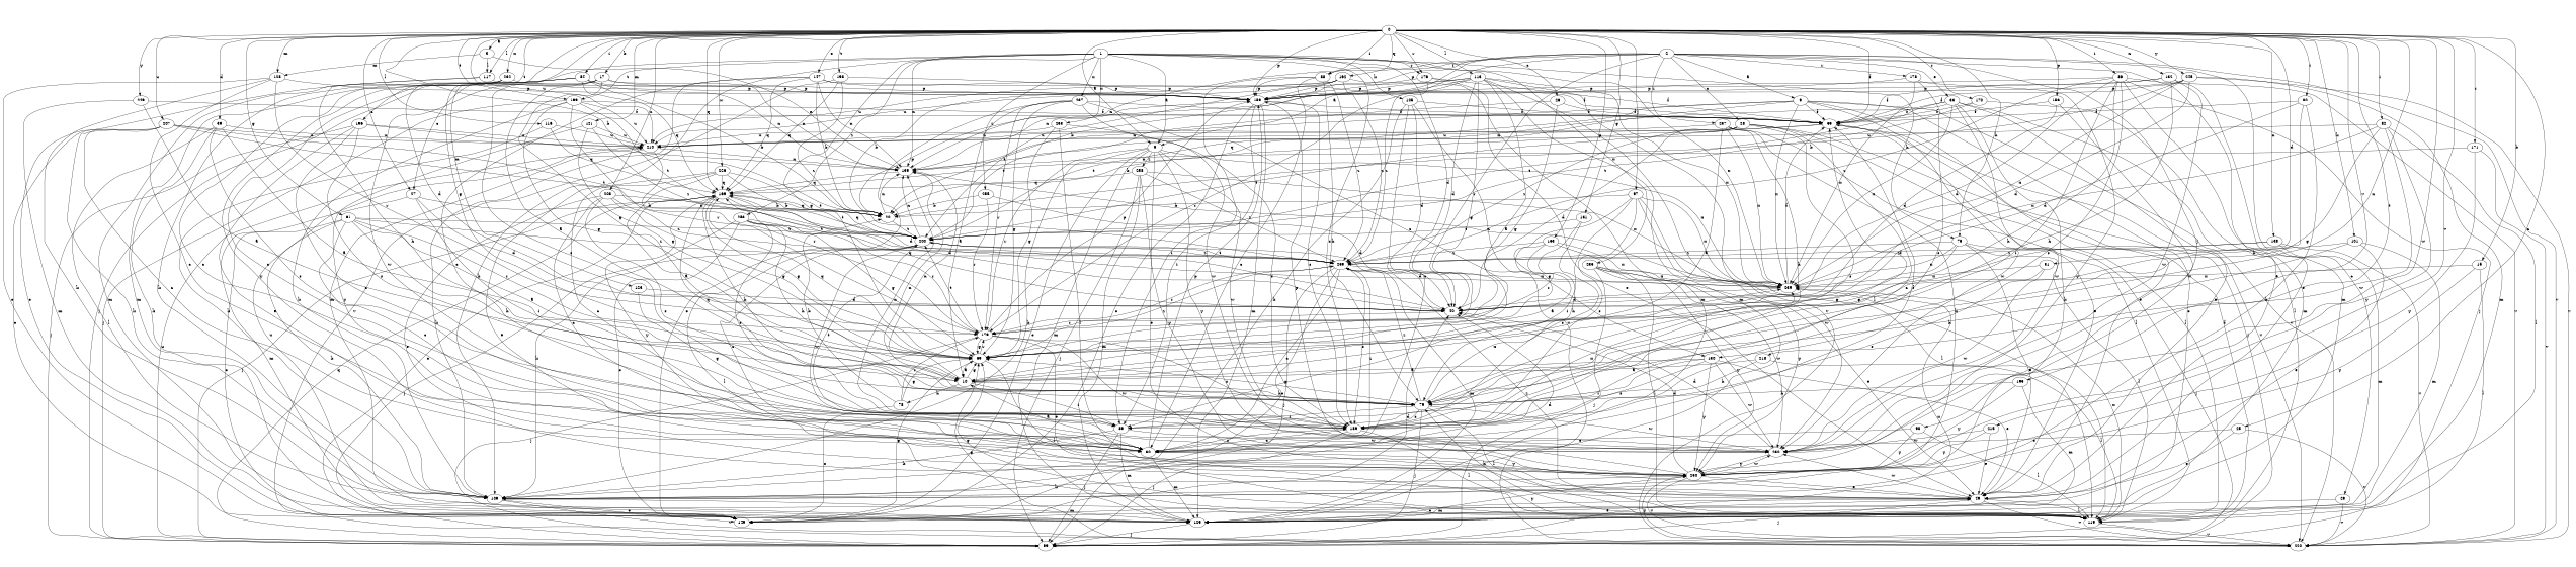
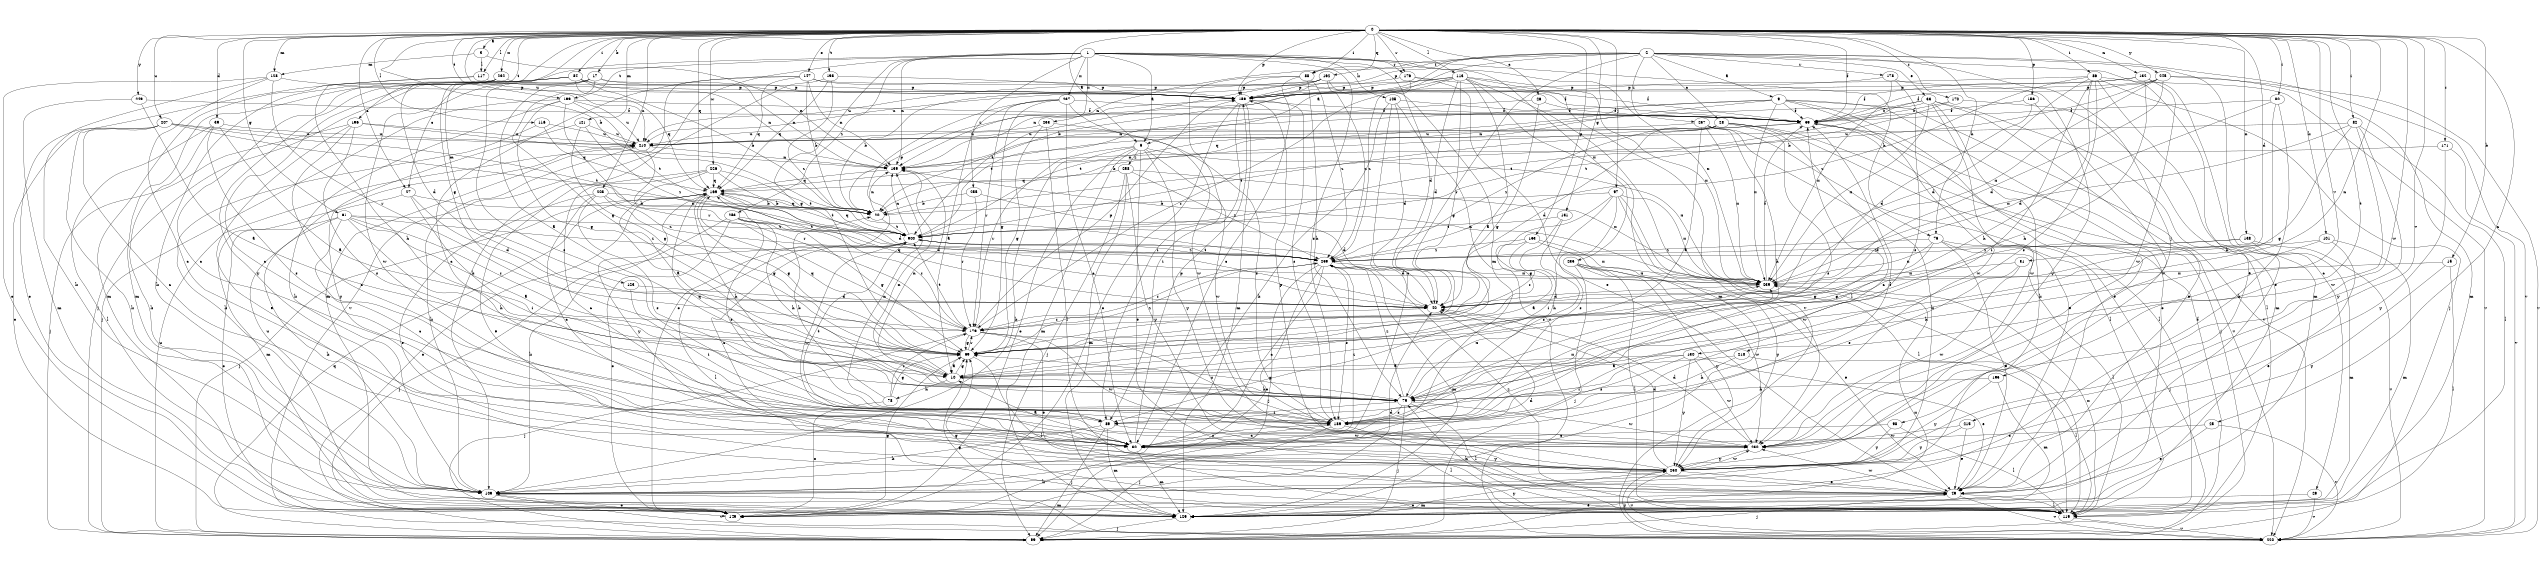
  strict digraph {
    0
    3
    6
    15
    17
    20
    25
    26
    27
    31
    39
    59
    61
    69
    76
    80
    82
    84
    86
    88
    97
    101
    113
    116
    117
    121
    123
    128
    130
    131
    132
    138
    147
    153
    156
    159
    162
    169
    170
    171
    176
    195
    196
    198
    199
    207
    208
    210
    215
    218
    226
    230
    232
    245
    249
    139
    109
    239
    49
    179
    129
    149
    250
    258
    119
    189
    10
    99
-   200
+   200 [label=900]
    220
    30
    40
    89
    79
    259
    1
    105
    233
    235
    237
    253
    255
    2
    9
    28
    29
    n87 [label=33]
    98
    178
    257
    78
    0 -> 3 [label=a]
    0 -> 6 [label=a]
    0 -> 15 [label=b]
    0 -> 17 [label=b]
    0 -> 20 [label=b]
    0 -> 25 [label=c]
    0 -> 26 [label=c]
    0 -> 27 [label=c]
    0 -> 31 [label=d]
    0 -> 39 [label=d]
    0 -> 59 [label=f]
    0 -> 61 [label=g]
    0 -> 69 [label=g]
    0 -> 76 [label=h]
    0 -> 80 [label=i]
    0 -> 82 [label=i]
    0 -> 84 [label=i]
    0 -> 86 [label=i]
    0 -> 88 [label=i]
    0 -> 97 [label=j]
    0 -> 101 [label=k]
    0 -> 113 [label=l]
    0 -> 116 [label=l]
    0 -> 117 [label=l]
    0 -> 121 [label=m]
    0 -> 123 [label=m]
    0 -> 128 [label=m]
    0 -> 130 [label=n]
    0 -> 131 [label=g]
    0 -> 132 [label=n]
    0 -> 138 [label=n]
    0 -> 147 [label=o]
    0 -> 153 [label=p]
    0 -> 156 [label=p]
    0 -> 159 [label=p]
    0 -> 162 [label=q]
    0 -> 169 [label=q]
    0 -> 170 [label=r]
    0 -> 171 [label=r]
    0 -> 176 [label=r]
    0 -> 195 [label=t]
    0 -> 196 [label=t]
    0 -> 198 [label=t]
    0 -> 199 [label=t]
    0 -> 207 [label=u]
    0 -> 208 [label=u]
    0 -> 210 [label=u]
    0 -> 215 [label=v]
    0 -> 218 [label=v]
    0 -> 226 [label=w]
    0 -> 230 [label=w]
    0 -> 232 [label=x]
    0 -> 245 [label=y]
    0 -> 249 [label=y]
    3 -> 117 [label=l]
    3 -> 128 [label=m]
    3 -> 139 [label=n]
    6 -> 230 [label=w]
    6 -> 109 [label=k]
    6 -> 239 [label=x]
    6 -> 49 [label=e]
    6 -> 179 [label=r]
    6 -> 129 [label=m]
    6 -> 149 [label=o]
    6 -> 250 [label=y]
    6 -> 258 [label=z]
    15 -> 239 [label=x]
    15 -> 250 [label=y]
    15 -> 119 [label=l]
    17 -> 69 [label=g]
    17 -> 159 [label=p]
    17 -> 230 [label=w]
    17 -> 139 [label=n]
    17 -> 189 [label=s]
    17 -> 10 [label=a]
    17 -> 99 [label=j]
    20 -> 159 [label=p]
    20 -> 169 [label=q]
    20 -> 139 [label=n]
    20 -> 200 [label=t]
    25 -> 49 [label=e]
    25 -> 220 [label=v]
    25 -> 30 [label=c]
    26 -> 59 [label=f]
    26 -> 69 [label=g]
    26 -> 200 [label=t]
    27 -> 20 [label=b]
    27 -> 129 [label=m]
    27 -> 40 [label=d]
    27 -> 89 [label=i]
    31 -> 230 [label=w]
    31 -> 239 [label=x]
    31 -> 189 [label=s]
    39 -> 210 [label=u]
    39 -> 109 [label=k]
    39 -> 119 [label=l]
    39 -> 189 [label=s]
    39 -> 10 [label=a]
    59 -> 210 [label=u]
    59 -> 49 [label=e]
    59 -> 200 [label=t]
    59 -> 220 [label=v]
    61 -> 109 [label=k]
    61 -> 179 [label=r]
    61 -> 149 [label=o]
    61 -> 10 [label=a]
    61 -> 200 [label=t]
    61 -> 30 [label=c]
    61 -> 79 [label=h]
    61 -> 259 [label=z]
    69 -> 169 [label=q]
    69 -> 179 [label=r]
    69 -> 119 [label=l]
    69 -> 10 [label=a]
    69 -> 259 [label=z]
    76 -> 69 [label=g]
    76 -> 239 [label=x]
    76 -> 49 [label=e]
    76 -> 119 [label=l]
    76 -> 99 [label=j]
    76 -> 259 [label=z]
    80 -> 59 [label=f]
    80 -> 109 [label=k]
    80 -> 40 [label=d]
    80 -> 79 [label=h]
    82 -> 69 [label=g]
    82 -> 210 [label=u]
    82 -> 230 [label=w]
    82 -> 239 [label=x]
    82 -> 250 [label=y]
    82 -> 119 [label=l]
    84 -> 20 [label=b]
    84 -> 159 [label=p]
    84 -> 169 [label=q]
    84 -> 139 [label=n]
    84 -> 129 [label=m]
    84 -> 250 [label=y]
    84 -> 30 [label=c]
    86 -> 159 [label=p]
    86 -> 49 [label=e]
    86 -> 189 [label=s]
    86 -> 99 [label=j]
    86 -> 220 [label=v]
    86 -> 40 [label=d]
    86 -> 89 [label=i]
    86 -> 79 [label=h]
    86 -> 259 [label=z]
    88 -> 159 [label=p]
    88 -> 30 [label=c]
    88 -> 89 [label=i]
    88 -> 79 [label=h]
    88 -> 259 [label=z]
    97 -> 20 [label=b]
    97 -> 69 [label=g]
    97 -> 230 [label=w]
    97 -> 239 [label=x]
    97 -> 119 [label=l]
    97 -> 189 [label=s]
    97 -> 89 [label=i]
    101 -> 49 [label=e]
    101 -> 129 [label=m]
    101 -> 79 [label=h]
    101 -> 259 [label=z]
    113 -> 69 [label=g]
    113 -> 159 [label=p]
    113 -> 210 [label=u]
    113 -> 139 [label=n]
    113 -> 239 [label=x]
    113 -> 179 [label=r]
    113 -> 129 [label=m]
    113 -> 119 [label=l]
    113 -> 10 [label=a]
    113 -> 220 [label=v]
    113 -> 40 [label=d]
    116 -> 169 [label=q]
    116 -> 210 [label=u]
    116 -> 109 [label=k]
    117 -> 159 [label=p]
    117 -> 149 [label=o]
    117 -> 79 [label=h]
    121 -> 69 [label=g]
    121 -> 210 [label=u]
    121 -> 250 [label=y]
    121 -> 259 [label=z]
    123 -> 40 [label=d]
-   123 -> 89 [label=g]
+   123 -> 89 [label=i]
    128 -> 159 [label=p]
    128 -> 109 [label=k]
    128 -> 179 [label=r]
    128 -> 149 [label=o]
    128 -> 30 [label=c]
    130 -> 230 [label=w]
    130 -> 49 [label=e]
    130 -> 250 [label=y]
    130 -> 189 [label=s]
    130 -> 10 [label=a]
    130 -> 89 [label=i]
    131 -> 189 [label=s]
    131 -> 200 [label=t]
    131 -> 79 [label=h]
    132 -> 59 [label=f]
    132 -> 159 [label=p]
    132 -> 230 [label=w]
    132 -> 129 [label=m]
    132 -> 79 [label=h]
    138 -> 69 [label=g]
    138 -> 129 [label=m]
    138 -> 220 [label=v]
    138 -> 259 [label=z]
    147 -> 20 [label=b]
    147 -> 59 [label=f]
    147 -> 159 [label=p]
    147 -> 169 [label=q]
    147 -> 139 [label=n]
    147 -> 129 [label=m]
    147 -> 30 [label=c]
    153 -> 239 [label=x]
    153 -> 179 [label=r]
    153 -> 250 [label=y]
    153 -> 10 [label=a]
    153 -> 259 [label=z]
    156 -> 59 [label=f]
    156 -> 230 [label=w]
    156 -> 40 [label=d]
    159 -> 59 [label=f]
    159 -> 129 [label=m]
    159 -> 149 [label=o]
    159 -> 189 [label=s]
    159 -> 89 [label=i]
    162 -> 20 [label=b]
    162 -> 159 [label=p]
    162 -> 210 [label=u]
-   162 -> 129 [label=m]
+   162 -> 30 [label=m]
    162 -> 200 [label=t]
    162 -> 259 [label=z]
    169 -> 20 [label=b]
    169 -> 69 [label=g]
    169 -> 149 [label=o]
    169 -> 250 [label=y]
    169 -> 99 [label=j]
    169 -> 200 [label=t]
    169 -> 40 [label=d]
    169 -> 79 [label=h]
    170 -> 59 [label=f]
    170 -> 129 [label=m]
    170 -> 200 [label=t]
    171 -> 139 [label=n]
    171 -> 250 [label=y]
    171 -> 220 [label=v]
    176 -> 59 [label=f]
    176 -> 159 [label=p]
    176 -> 49 [label=e]
    176 -> 259 [label=z]
    195 -> 129 [label=m]
    195 -> 250 [label=y]
    195 -> 79 [label=h]
    196 -> 210 [label=u]
    196 -> 139 [label=n]
    196 -> 49 [label=e]
    196 -> 189 [label=s]
    196 -> 99 [label=j]
    196 -> 30 [label=c]
    198 -> 159 [label=p]
    198 -> 169 [label=q]
    198 -> 220 [label=v]
    198 -> 259 [label=z]
    199 -> 59 [label=f]
    199 -> 69 [label=g]
    199 -> 210 [label=u]
    199 -> 109 [label=k]
    199 -> 179 [label=r]
    199 -> 99 [label=j]
    199 -> 200 [label=t]
    207 -> 210 [label=u]
    207 -> 109 [label=k]
    207 -> 239 [label=x]
    207 -> 149 [label=o]
    207 -> 200 [label=t]
    207 -> 30 [label=c]
    208 -> 20 [label=b]
    208 -> 69 [label=g]
    208 -> 49 [label=e]
    208 -> 189 [label=s]
    208 -> 30 [label=c]
    208 -> 259 [label=z]
    210 -> 139 [label=n]
    210 -> 109 [label=k]
    210 -> 179 [label=r]
    215 -> 230 [label=w]
    215 -> 49 [label=e]
    215 -> 250 [label=y]
    218 -> 119 [label=l]
    218 -> 10 [label=a]
    218 -> 79 [label=h]
    226 -> 169 [label=q]
    226 -> 49 [label=e]
    226 -> 10 [label=a]
    226 -> 200 [label=t]
    226 -> 30 [label=c]
    226 -> 40 [label=d]
    230 -> 250 [label=y]
    230 -> 40 [label=d]
    232 -> 159 [label=p]
    232 -> 109 [label=k]
    232 -> 129 [label=m]
    232 -> 30 [label=c]
    232 -> 40 [label=d]
    245 -> 20 [label=b]
    245 -> 59 [label=f]
    245 -> 159 [label=p]
    245 -> 239 [label=x]
    245 -> 129 [label=m]
    245 -> 220 [label=v]
    245 -> 40 [label=d]
    249 -> 59 [label=f]
    249 -> 129 [label=m]
    249 -> 10 [label=a]
    139 -> 169 [label=q]
    109 -> 129 [label=m]
    109 -> 149 [label=o]
    109 -> 220 [label=v]
    109 -> 40 [label=d]
    239 -> 59 [label=f]
    239 -> 139 [label=n]
    239 -> 40 [label=d]
    49 -> 230 [label=w]
    49 -> 129 [label=m]
    49 -> 119 [label=l]
    49 -> 99 [label=j]
    49 -> 220 [label=v]
    179 -> 69 [label=g]
    179 -> 159 [label=p]
    179 -> 230 [label=w]
    179 -> 49 [label=e]
    179 -> 189 [label=s]
    179 -> 99 [label=j]
    179 -> 200 [label=t]
    129 -> 210 [label=u]
    129 -> 49 [label=e]
    129 -> 250 [label=y]
    129 -> 99 [label=j]
    149 -> 69 [label=g]
    149 -> 40 [label=d]
    250 -> 159 [label=p]
    250 -> 230 [label=w]
    250 -> 109 [label=k]
    250 -> 49 [label=e]
    250 -> 220 [label=v]
    250 -> 40 [label=d]
    258 -> 169 [label=q]
    258 -> 239 [label=x]
    258 -> 129 [label=m]
    258 -> 250 [label=y]
    258 -> 99 [label=j]
    258 -> 259 [label=z]
    119 -> 59 [label=f]
    119 -> 69 [label=g]
    119 -> 239 [label=x]
    119 -> 220 [label=v]
    119 -> 79 [label=h]
    119 -> 259 [label=z]
    189 -> 139 [label=n]
    189 -> 239 [label=x]
    189 -> 119 [label=l]
    189 -> 99 [label=j]
    189 -> 30 [label=c]
    10 -> 59 [label=f]
    10 -> 69 [label=g]
    10 -> 139 [label=n]
-   10 -> 89 [label=i]
    10 -> 79 [label=h]
    10 -> 78 [label=h]
    99 -> 169 [label=q]
    99 -> 210 [label=u]
    99 -> 239 [label=x]
    200 -> 169 [label=q]
    200 -> 230 [label=w]
    200 -> 139 [label=n]
    200 -> 119 [label=l]
    200 -> 99 [label=j]
    200 -> 30 [label=c]
    200 -> 40 [label=d]
    200 -> 259 [label=z]
    220 -> 69 [label=g]
    220 -> 250 [label=y]
    30 -> 59 [label=f]
    30 -> 159 [label=p]
    30 -> 129 [label=m]
    30 -> 250 [label=y]
    30 -> 189 [label=s]
    30 -> 10 [label=a]
    30 -> 259 [label=z]
    40 -> 169 [label=q]
    40 -> 179 [label=r]
    89 -> 230 [label=w]
    89 -> 109 [label=k]
    89 -> 129 [label=m]
    89 -> 99 [label=j]
    89 -> 200 [label=t]
    79 -> 69 [label=g]
    79 -> 169 [label=q]
    79 -> 230 [label=w]
    79 -> 139 [label=n]
    79 -> 239 [label=x]
    79 -> 119 [label=l]
    79 -> 189 [label=s]
    79 -> 99 [label=j]
    79 -> 89 [label=i]
    79 -> 259 [label=z]
    259 -> 239 [label=x]
    259 -> 179 [label=r]
    259 -> 129 [label=m]
    259 -> 149 [label=o]
    259 -> 189 [label=s]
    259 -> 99 [label=j]
    259 -> 200 [label=t]
    259 -> 30 [label=c]
    1 -> 6 [label=a]
    1 -> 27 [label=c]
    1 -> 69 [label=g]
    1 -> 76 [label=h]
    1 -> 176 [label=r]
    1 -> 199 [label=t]
    1 -> 139 [label=n]
    1 -> 109 [label=k]
    1 -> 239 [label=x]
    1 -> 189 [label=s]
    1 -> 40 [label=d]
    1 -> 105 [label=k]
    1 -> 233 [label=x]
    1 -> 235 [label=x]
    1 -> 237 [label=x]
    1 -> 253 [label=z]
    1 -> 255 [label=z]
    105 -> 59 [label=f]
    105 -> 109 [label=k]
    105 -> 220 [label=v]
    105 -> 30 [label=c]
    105 -> 40 [label=d]
    233 -> 69 [label=g]
    233 -> 210 [label=u]
    233 -> 119 [label=l]
    233 -> 189 [label=s]
    235 -> 230 [label=w]
    235 -> 239 [label=x]
    235 -> 49 [label=e]
    235 -> 250 [label=y]
    235 -> 119 [label=l]
    235 -> 99 [label=j]
    237 -> 59 [label=f]
    237 -> 69 [label=g]
    237 -> 230 [label=w]
    237 -> 179 [label=r]
    237 -> 149 [label=o]
    237 -> 10 [label=a]
-   237 -> 130 [label=c]
+   237 -> 30 [label=c]
    253 -> 69 [label=g]
    253 -> 109 [label=k]
    253 -> 179 [label=r]
    253 -> 149 [label=o]
    253 -> 189 [label=s]
    253 -> 200 [label=t]
    253 -> 79 [label=h]
    255 -> 20 [label=b]
    255 -> 179 [label=r]
    255 -> 40 [label=d]
    2 -> 6 [label=a]
    2 -> 20 [label=b]
    2 -> 88 [label=i]
    2 -> 159 [label=p]
    2 -> 139 [label=n]
    2 -> 49 [label=e]
    2 -> 179 [label=r]
    2 -> 220 [label=v]
    2 -> 9 [label=a]
    2 -> 28 [label=c]
    2 -> 29 [label=c]
    2 -> n87 [label=e]
    2 -> 98 [label=j]
    2 -> 178 [label=r]
    2 -> 257 [label=z]
    9 -> 59 [label=f]
    9 -> 169 [label=q]
    9 -> 230 [label=w]
    9 -> 139 [label=n]
    9 -> 239 [label=x]
    9 -> 49 [label=e]
    9 -> 149 [label=o]
    9 -> 200 [label=t]
    9 -> 220 [label=v]
    28 -> 20 [label=b]
    28 -> 210 [label=u]
    28 -> 119 [label=l]
    28 -> 189 [label=s]
    28 -> 99 [label=j]
    28 -> 30 [label=c]
    28 -> 40 [label=d]
    28 -> 259 [label=z]
    29 -> 149 [label=o]
    29 -> 220 [label=v]
    n87 -> 59 [label=f]
    n87 -> 230 [label=w]
    n87 -> 139 [label=n]
    n87 -> 109 [label=k]
    n87 -> 239 [label=x]
    n87 -> 49 [label=e]
    n87 -> 119 [label=l]
    n87 -> 200 [label=t]
    98 -> 250 [label=y]
    98 -> 119 [label=l]
    98 -> 30 [label=c]
    178 -> 159 [label=p]
    178 -> 239 [label=x]
    178 -> 250 [label=y]
    178 -> 189 [label=s]
    257 -> 210 [label=u]
    257 -> 109 [label=k]
    257 -> 239 [label=x]
    257 -> 119 [label=l]
    257 -> 10 [label=a]
    257 -> 79 [label=h]
    78 -> 20 [label=b]
    78 -> 69 [label=g]
    78 -> 179 [label=r]
    78 -> 149 [label=o]
  }
